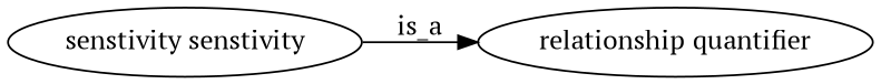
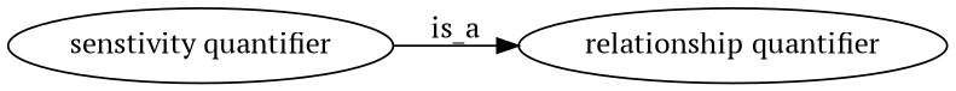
  digraph {
    rankdir=LR
    fontname="PT Serif"
    node [fontname="PT Serif"]
-   n1 [height=0.5 label="senstivity senstivity" width=2.2253]
+   n1 [height=0.5 label="senstivity quantifier" width=2.2253]
    "relationship quantifier" [height=0.5 width=2.4434]
    n1 -> "relationship quantifier" [label=is_a fontname="PT Serif"]
  }
